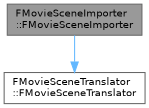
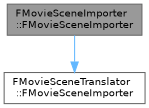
  digraph {
    rankdir=TB
    node [fontname=Helvetica fontsize=10 shape=box style=filled]
    n1 [color=gray40 fillcolor=grey60 fontcolor=black height=0.2 label="FMovieSceneImporter\l::FMovieSceneImporter" width=0.4]
-   n2 [color=grey40 fillcolor=white height=0.2 label="FMovieSceneTranslator\l::FMovieSceneTranslator" width=0.4]
+   n2 [color=grey40 fillcolor=white height=0.2 label="FMovieSceneTranslator\l::FMovieSceneImporter" width=0.4]
    n1 -> n2 [color=steelblue1 fontname=Helvetica fontsize=10 labelfontname=Helvetica labelfontsize=10 style=solid]
  }
